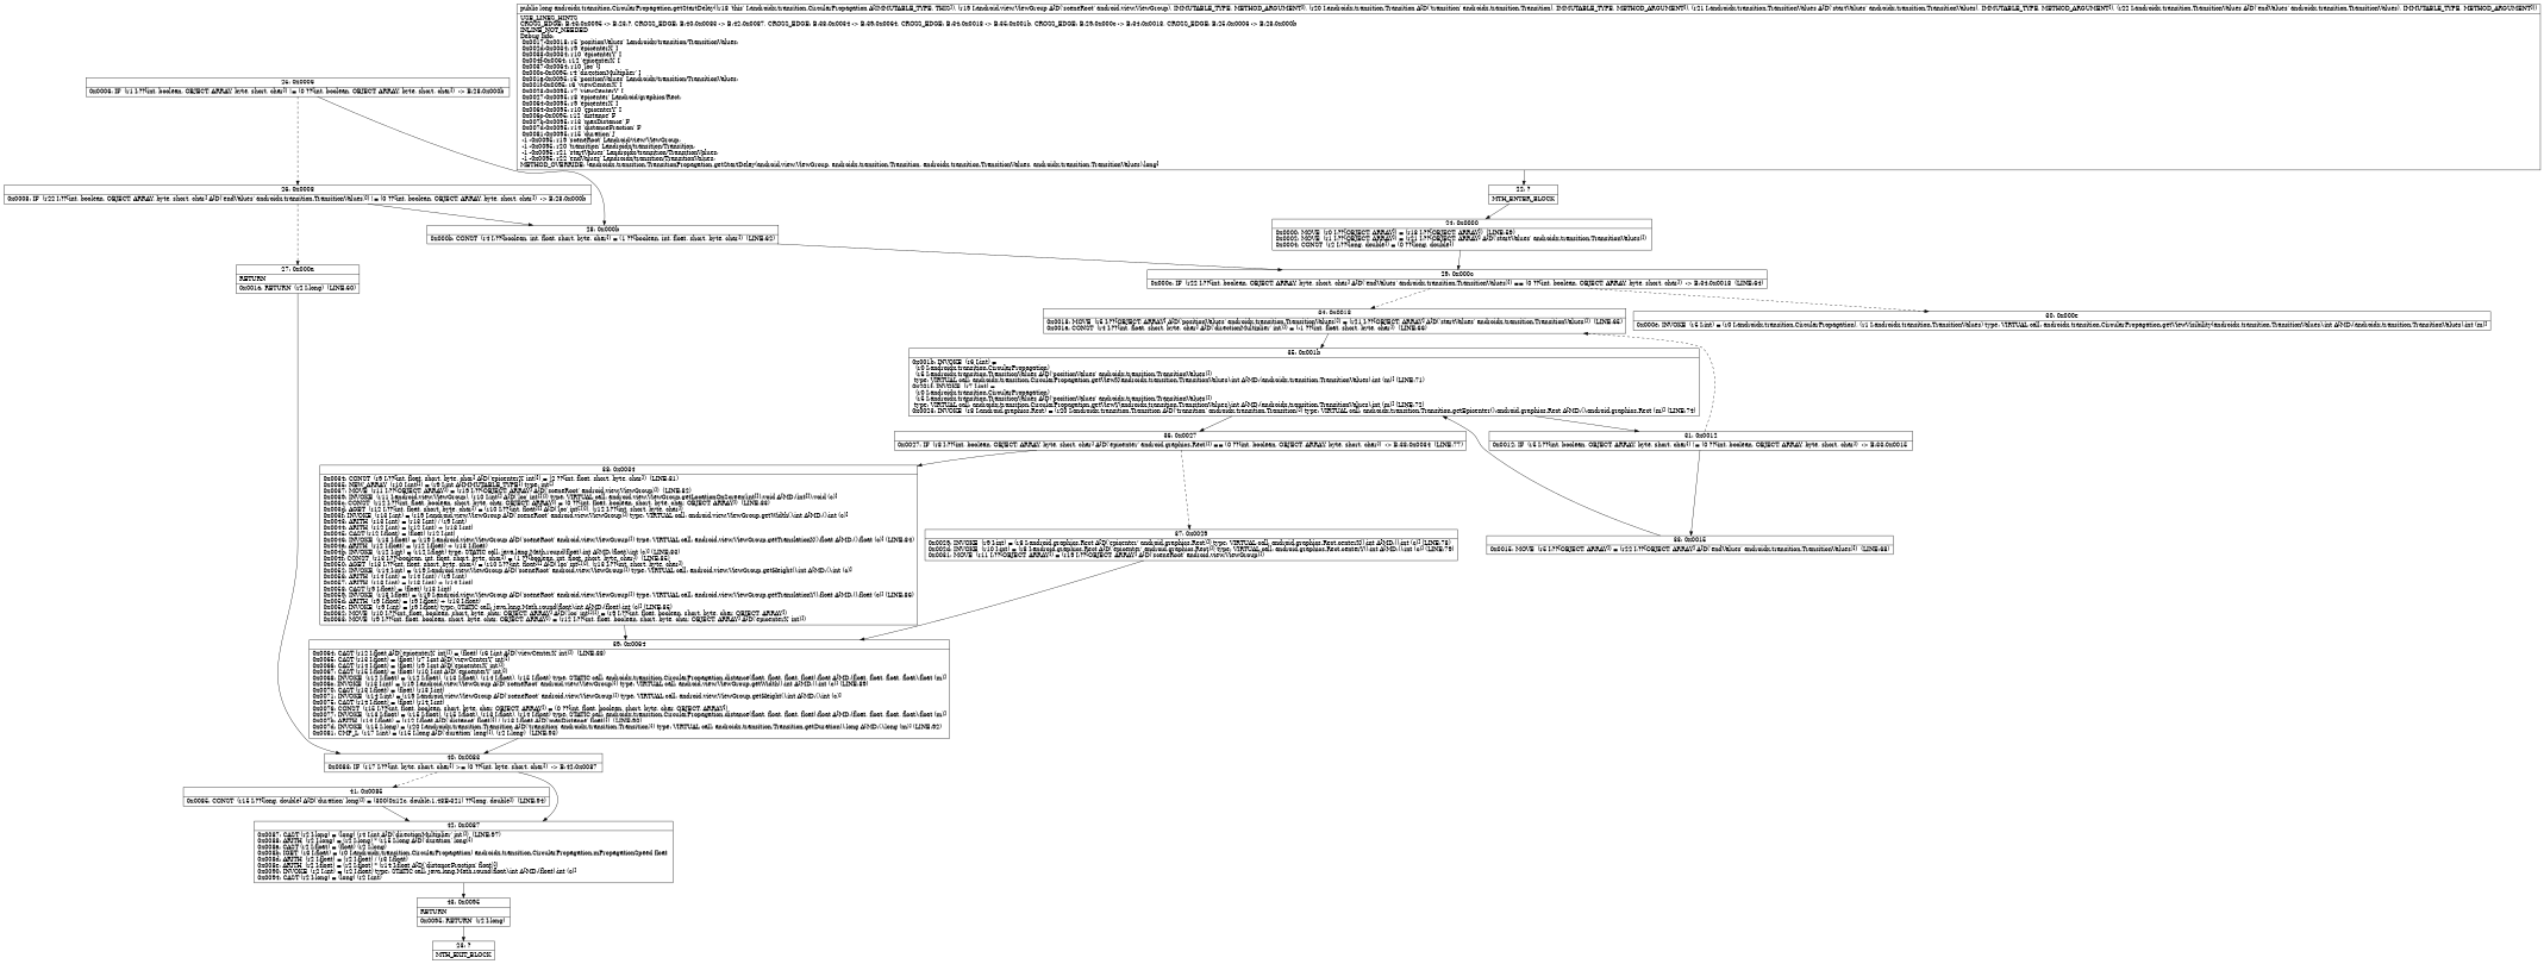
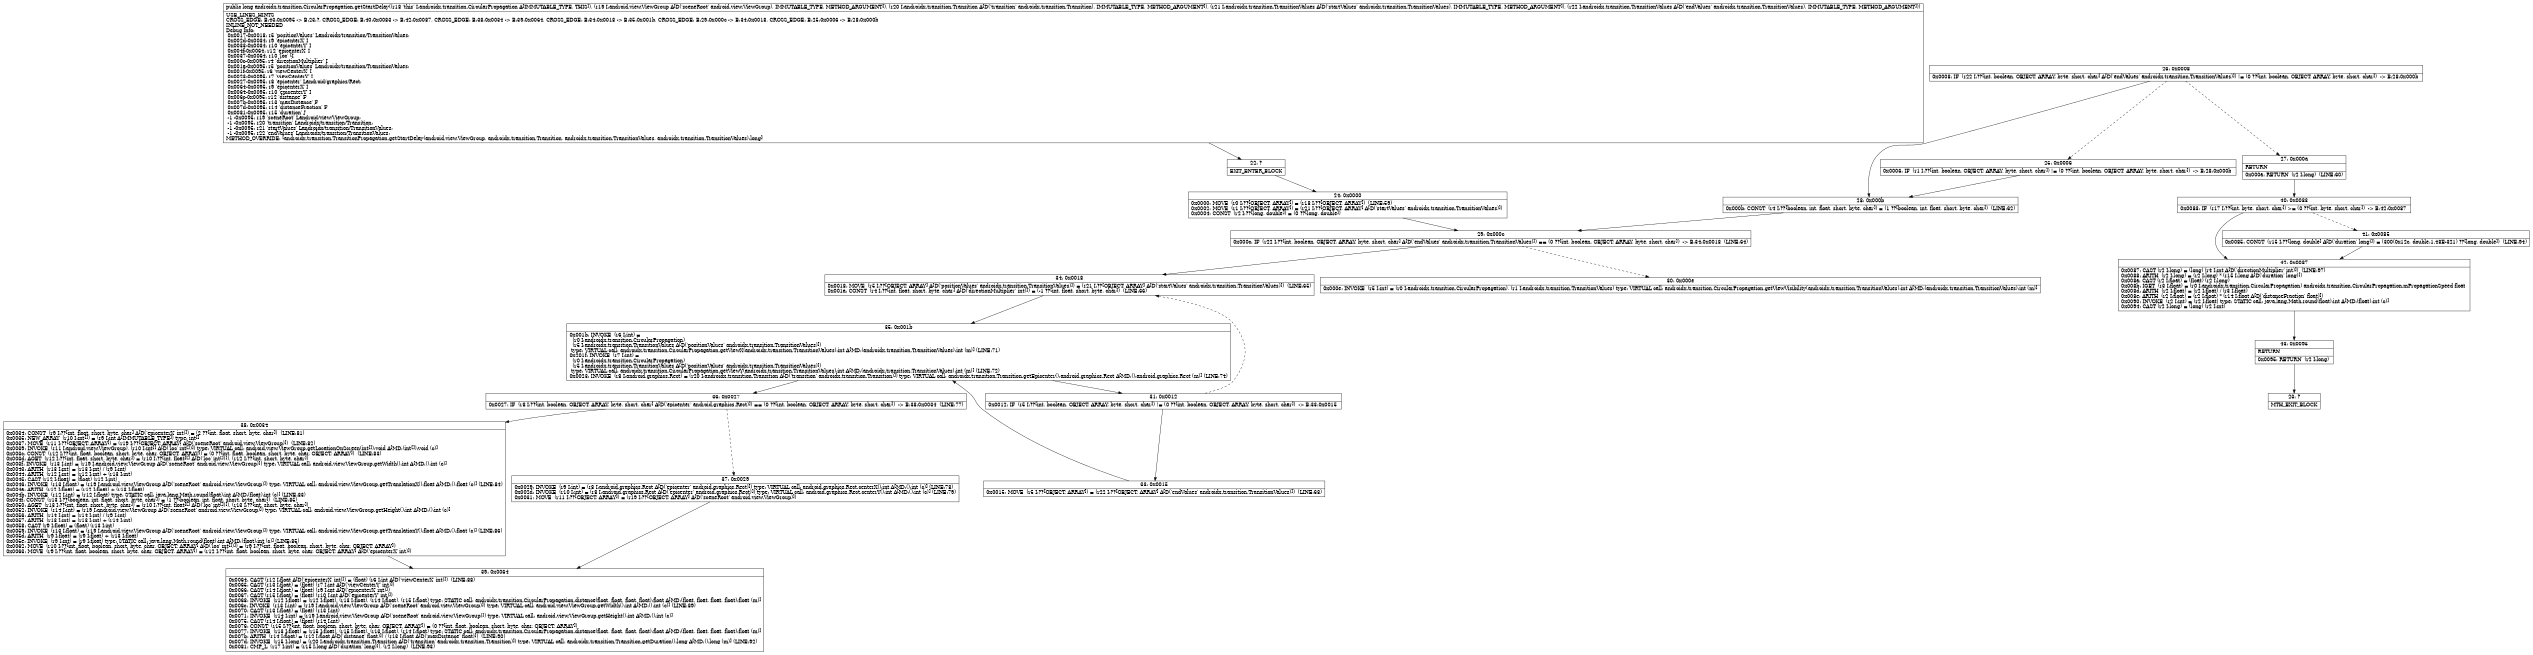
  digraph {
    node [shape=record]
-   n1 [label="{22\:\ ?|MTH_ENTER_BLOCK\l}"]
+   n1 [label="{22\:\ ?|EXIT_ENTER_BLOCK\l}"]
    n2 [label="{24\:\ 0x0000|0x0000: MOVE  (r0 I:??[OBJECT, ARRAY]) = (r18 I:??[OBJECT, ARRAY])  (LINE:59)\l0x0002: MOVE  (r1 I:??[OBJECT, ARRAY]) = (r21 I:??[OBJECT, ARRAY] A[D('startValues' androidx.transition.TransitionValues)]) \l0x0004: CONST  (r2 I:??[long, double]) = (0 ??[long, double]) \l}"]
    n3 [label="{29\:\ 0x000c|0x000c: IF  (r22 I:??[int, boolean, OBJECT, ARRAY, byte, short, char] A[D('endValues' androidx.transition.TransitionValues)]) == (0 ??[int, boolean, OBJECT, ARRAY, byte, short, char])  \-\> B:34:0x0018  (LINE:64)\l}"]
    n4 [label="{25\:\ 0x0006|0x0006: IF  (r1 I:??[int, boolean, OBJECT, ARRAY, byte, short, char]) != (0 ??[int, boolean, OBJECT, ARRAY, byte, short, char])  \-\> B:28:0x000b \l}"]
    n5 [label="{26\:\ 0x0008|0x0008: IF  (r22 I:??[int, boolean, OBJECT, ARRAY, byte, short, char] A[D('endValues' androidx.transition.TransitionValues)]) != (0 ??[int, boolean, OBJECT, ARRAY, byte, short, char])  \-\> B:28:0x000b \l}"]
    n6 [label="{28\:\ 0x000b|0x000b: CONST  (r4 I:??[boolean, int, float, short, byte, char]) = (1 ??[boolean, int, float, short, byte, char])  (LINE:62)\l}"]
-   n7 [label="{27\:\ 0x000a|RETURN\l|0x001a: RETURN  (r2 I:long)  (LINE:60)\l}"]
+   n7 [label="{27\:\ 0x000a|RETURN\l|0x000a: RETURN  (r2 I:long)  (LINE:60)\l}"]
    n8 [label="{40\:\ 0x0083|0x0083: IF  (r17 I:??[int, byte, short, char]) \>= (0 ??[int, byte, short, char])  \-\> B:42:0x0087 \l}"]
    n9 [label="{23\:\ ?|MTH_EXIT_BLOCK\l}"]
    n10 [label="{30\:\ 0x000e|0x000e: INVOKE  (r5 I:int) = (r0 I:androidx.transition.CircularPropagation), (r1 I:androidx.transition.TransitionValues) type: VIRTUAL call: androidx.transition.CircularPropagation.getViewVisibility(androidx.transition.TransitionValues):int A[MD:(androidx.transition.TransitionValues):int (m)]\l}"]
    n11 [label="{34\:\ 0x0018|0x0018: MOVE  (r5 I:??[OBJECT, ARRAY] A[D('positionValues' androidx.transition.TransitionValues)]) = (r21 I:??[OBJECT, ARRAY] A[D('startValues' androidx.transition.TransitionValues)])  (LINE:65)\l0x001a: CONST  (r4 I:??[int, float, short, byte, char] A[D('directionMultiplier' int)]) = (\-1 ??[int, float, short, byte, char])  (LINE:66)\l}"]
    n12 [label="{35\:\ 0x001b|0x001b: INVOKE  (r6 I:int) = \l  (r0 I:androidx.transition.CircularPropagation)\l  (r5 I:androidx.transition.TransitionValues A[D('positionValues' androidx.transition.TransitionValues)])\l type: VIRTUAL call: androidx.transition.CircularPropagation.getViewX(androidx.transition.TransitionValues):int A[MD:(androidx.transition.TransitionValues):int (m)] (LINE:71)\l0x201f: INVOKE  (r7 I:int) = \l  (r0 I:androidx.transition.CircularPropagation)\l  (r5 I:androidx.transition.TransitionValues A[D('positionValues' androidx.transition.TransitionValues)])\l type: VIRTUAL call: androidx.transition.CircularPropagation.getViewY(androidx.transition.TransitionValues):int A[MD:(androidx.transition.TransitionValues):int (m)] (LINE:72)\l0x0023: INVOKE  (r8 I:android.graphics.Rect) = (r20 I:androidx.transition.Transition A[D('transition' androidx.transition.Transition)]) type: VIRTUAL call: androidx.transition.Transition.getEpicenter():android.graphics.Rect A[MD:():android.graphics.Rect (m)] (LINE:74)\l}"]
    n13 [label="{31\:\ 0x0012|0x0012: IF  (r5 I:??[int, boolean, OBJECT, ARRAY, byte, short, char]) != (0 ??[int, boolean, OBJECT, ARRAY, byte, short, char])  \-\> B:33:0x0015 \l}"]
    n14 [label="{33\:\ 0x0015|0x0015: MOVE  (r5 I:??[OBJECT, ARRAY]) = (r22 I:??[OBJECT, ARRAY] A[D('endValues' androidx.transition.TransitionValues)])  (LINE:68)\l}"]
    n15 [label="{36\:\ 0x0027|0x0027: IF  (r8 I:??[int, boolean, OBJECT, ARRAY, byte, short, char] A[D('epicenter' android.graphics.Rect)]) == (0 ??[int, boolean, OBJECT, ARRAY, byte, short, char])  \-\> B:38:0x0034  (LINE:77)\l}"]
    n16 [label="{37\:\ 0x0029|0x0029: INVOKE  (r9 I:int) = (r8 I:android.graphics.Rect A[D('epicenter' android.graphics.Rect)]) type: VIRTUAL call: android.graphics.Rect.centerX():int A[MD:():int (c)] (LINE:78)\l0x002d: INVOKE  (r10 I:int) = (r8 I:android.graphics.Rect A[D('epicenter' android.graphics.Rect)]) type: VIRTUAL call: android.graphics.Rect.centerY():int A[MD:():int (c)] (LINE:79)\l0x0031: MOVE  (r11 I:??[OBJECT, ARRAY]) = (r19 I:??[OBJECT, ARRAY] A[D('sceneRoot' android.view.ViewGroup)]) \l}"]
    n17 [label="{38\:\ 0x0034|0x0034: CONST  (r9 I:??[int, float, short, byte, char] A[D('epicenterX' int)]) = (2 ??[int, float, short, byte, char])  (LINE:81)\l0x0035: NEW_ARRAY  (r10 I:int[]) = (r9 I:int A[IMMUTABLE_TYPE]) type: int[] \l0x0037: MOVE  (r11 I:??[OBJECT, ARRAY]) = (r19 I:??[OBJECT, ARRAY] A[D('sceneRoot' android.view.ViewGroup)])  (LINE:82)\l0x0039: INVOKE  (r11 I:android.view.ViewGroup), (r10 I:int[] A[D('loc' int[])]) type: VIRTUAL call: android.view.ViewGroup.getLocationOnScreen(int[]):void A[MD:(int[]):void (c)]\l0x003c: CONST  (r12 I:??[int, float, boolean, short, byte, char, OBJECT, ARRAY]) = (0 ??[int, float, boolean, short, byte, char, OBJECT, ARRAY])  (LINE:83)\l0x003d: AGET  (r12 I:??[int, float, short, byte, char]) = (r10 I:??[int, float][] A[D('loc' int[])]), (r12 I:??[int, short, byte, char]) \l0x003f: INVOKE  (r13 I:int) = (r19 I:android.view.ViewGroup A[D('sceneRoot' android.view.ViewGroup)]) type: VIRTUAL call: android.view.ViewGroup.getWidth():int A[MD:():int (c)]\l0x0043: ARITH  (r13 I:int) = (r13 I:int) \/ (r9 I:int) \l0x0044: ARITH  (r12 I:int) = (r12 I:int) + (r13 I:int) \l0x0045: CAST (r12 I:float) = (float) (r12 I:int) \l0x0046: INVOKE  (r13 I:float) = (r19 I:android.view.ViewGroup A[D('sceneRoot' android.view.ViewGroup)]) type: VIRTUAL call: android.view.ViewGroup.getTranslationX():float A[MD:():float (c)] (LINE:84)\l0x004a: ARITH  (r12 I:float) = (r12 I:float) + (r13 I:float) \l0x004b: INVOKE  (r12 I:int) = (r12 I:float) type: STATIC call: java.lang.Math.round(float):int A[MD:(float):int (c)] (LINE:83)\l0x004f: CONST  (r13 I:??[boolean, int, float, short, byte, char]) = (1 ??[boolean, int, float, short, byte, char])  (LINE:85)\l0x0050: AGET  (r13 I:??[int, float, short, byte, char]) = (r10 I:??[int, float][] A[D('loc' int[])]), (r13 I:??[int, short, byte, char]) \l0x0052: INVOKE  (r14 I:int) = (r19 I:android.view.ViewGroup A[D('sceneRoot' android.view.ViewGroup)]) type: VIRTUAL call: android.view.ViewGroup.getHeight():int A[MD:():int (c)]\l0x0056: ARITH  (r14 I:int) = (r14 I:int) \/ (r9 I:int) \l0x0057: ARITH  (r13 I:int) = (r13 I:int) + (r14 I:int) \l0x0058: CAST (r9 I:float) = (float) (r13 I:int) \l0x0059: INVOKE  (r13 I:float) = (r19 I:android.view.ViewGroup A[D('sceneRoot' android.view.ViewGroup)]) type: VIRTUAL call: android.view.ViewGroup.getTranslationY():float A[MD:():float (c)] (LINE:86)\l0x005d: ARITH  (r9 I:float) = (r9 I:float) + (r13 I:float) \l0x005e: INVOKE  (r9 I:int) = (r9 I:float) type: STATIC call: java.lang.Math.round(float):int A[MD:(float):int (c)] (LINE:85)\l0x0062: MOVE  (r10 I:??[int, float, boolean, short, byte, char, OBJECT, ARRAY] A[D('loc' int[])]) = (r9 I:??[int, float, boolean, short, byte, char, OBJECT, ARRAY]) \l0x0063: MOVE  (r9 I:??[int, float, boolean, short, byte, char, OBJECT, ARRAY]) = (r12 I:??[int, float, boolean, short, byte, char, OBJECT, ARRAY] A[D('epicenterX' int)]) \l}"]
    n18 [label="{39\:\ 0x0064|0x0064: CAST (r12 I:float A[D('epicenterX' int)]) = (float) (r6 I:int A[D('viewCenterX' int)])  (LINE:88)\l0x0065: CAST (r13 I:float) = (float) (r7 I:int A[D('viewCenterY' int)]) \l0x0066: CAST (r14 I:float) = (float) (r9 I:int A[D('epicenterX' int)]) \l0x0067: CAST (r15 I:float) = (float) (r10 I:int A[D('epicenterY' int)]) \l0x0068: INVOKE  (r12 I:float) = (r12 I:float), (r13 I:float), (r14 I:float), (r15 I:float) type: STATIC call: androidx.transition.CircularPropagation.distance(float, float, float, float):float A[MD:(float, float, float, float):float (m)]\l0x006c: INVOKE  (r13 I:int) = (r19 I:android.view.ViewGroup A[D('sceneRoot' android.view.ViewGroup)]) type: VIRTUAL call: android.view.ViewGroup.getWidth():int A[MD:():int (c)] (LINE:89)\l0x0070: CAST (r13 I:float) = (float) (r13 I:int) \l0x0071: INVOKE  (r14 I:int) = (r19 I:android.view.ViewGroup A[D('sceneRoot' android.view.ViewGroup)]) type: VIRTUAL call: android.view.ViewGroup.getHeight():int A[MD:():int (c)]\l0x0075: CAST (r14 I:float) = (float) (r14 I:int) \l0x0076: CONST  (r15 I:??[int, float, boolean, short, byte, char, OBJECT, ARRAY]) = (0 ??[int, float, boolean, short, byte, char, OBJECT, ARRAY]) \l0x0077: INVOKE  (r13 I:float) = (r15 I:float), (r15 I:float), (r13 I:float), (r14 I:float) type: STATIC call: androidx.transition.CircularPropagation.distance(float, float, float, float):float A[MD:(float, float, float, float):float (m)]\l0x007b: ARITH  (r14 I:float) = (r12 I:float A[D('distance' float)]) \/ (r13 I:float A[D('maxDistance' float)])  (LINE:90)\l0x007d: INVOKE  (r15 I:long) = (r20 I:androidx.transition.Transition A[D('transition' androidx.transition.Transition)]) type: VIRTUAL call: androidx.transition.Transition.getDuration():long A[MD:():long (m)] (LINE:92)\l0x0081: CMP_L  (r17 I:int) = (r15 I:long A[D('duration' long)]), (r2 I:long)  (LINE:93)\l}"]
    n19 [label="{41\:\ 0x0085|0x0085: CONST  (r15 I:??[long, double] A[D('duration' long)]) = (300(0x12c, double:1.48E\-321) ??[long, double])  (LINE:94)\l}"]
    n20 [label="{42\:\ 0x0087|0x0087: CAST (r2 I:long) = (long) (r4 I:int A[D('directionMultiplier' int)])  (LINE:97)\l0x0088: ARITH  (r2 I:long) = (r2 I:long) * (r15 I:long A[D('duration' long)]) \l0x008a: CAST (r2 I:float) = (float) (r2 I:long) \l0x008b: IGET  (r3 I:float) = (r0 I:androidx.transition.CircularPropagation) androidx.transition.CircularPropagation.mPropagationSpeed float \l0x008d: ARITH  (r2 I:float) = (r2 I:float) \/ (r3 I:float) \l0x008e: ARITH  (r2 I:float) = (r2 I:float) * (r14 I:float A[D('distanceFraction' float)]) \l0x0090: INVOKE  (r2 I:int) = (r2 I:float) type: STATIC call: java.lang.Math.round(float):int A[MD:(float):int (c)]\l0x0094: CAST (r2 I:long) = (long) (r2 I:int) \l}"]
    n21 [label="{43\:\ 0x0095|RETURN\l|0x0095: RETURN  (r2 I:long) \l}"]
    n22 [label="{public long androidx.transition.CircularPropagation.getStartDelay((r18 'this' I:androidx.transition.CircularPropagation A[IMMUTABLE_TYPE, THIS]), (r19 I:android.view.ViewGroup A[D('sceneRoot' android.view.ViewGroup), IMMUTABLE_TYPE, METHOD_ARGUMENT]), (r20 I:androidx.transition.Transition A[D('transition' androidx.transition.Transition), IMMUTABLE_TYPE, METHOD_ARGUMENT]), (r21 I:androidx.transition.TransitionValues A[D('startValues' androidx.transition.TransitionValues), IMMUTABLE_TYPE, METHOD_ARGUMENT]), (r22 I:androidx.transition.TransitionValues A[D('endValues' androidx.transition.TransitionValues), IMMUTABLE_TYPE, METHOD_ARGUMENT]))  | USE_LINES_HINTS\lCROSS_EDGE: B:43:0x0095 \-\> B:23:?, CROSS_EDGE: B:40:0x0083 \-\> B:42:0x0087, CROSS_EDGE: B:38:0x0034 \-\> B:39:0x0064, CROSS_EDGE: B:34:0x0018 \-\> B:35:0x001b, CROSS_EDGE: B:29:0x000c \-\> B:34:0x0018, CROSS_EDGE: B:25:0x0006 \-\> B:28:0x000b\lINLINE_NOT_NEEDED\lDebug Info:\l  0x0017\-0x0018: r5 'positionValues' Landroidx\/transition\/TransitionValues;\l  0x002d\-0x0034: r9 'epicenterX' I\l  0x0033\-0x0034: r10 'epicenterY' I\l  0x004f\-0x0064: r12 'epicenterX' I\l  0x0037\-0x0064: r10 'loc' [I\l  0x000c\-0x0095: r4 'directionMultiplier' I\l  0x001a\-0x0095: r5 'positionValues' Landroidx\/transition\/TransitionValues;\l  0x001f\-0x0095: r6 'viewCenterX' I\l  0x0023\-0x0095: r7 'viewCenterY' I\l  0x0027\-0x0095: r8 'epicenter' Landroid\/graphics\/Rect;\l  0x0064\-0x0095: r9 'epicenterX' I\l  0x0064\-0x0095: r10 'epicenterY' I\l  0x006c\-0x0095: r12 'distance' F\l  0x007b\-0x0095: r13 'maxDistance' F\l  0x007d\-0x0095: r14 'distanceFraction' F\l  0x0081\-0x0095: r15 'duration' J\l  \-1 \-0x0095: r19 'sceneRoot' Landroid\/view\/ViewGroup;\l  \-1 \-0x0095: r20 'transition' Landroidx\/transition\/Transition;\l  \-1 \-0x0095: r21 'startValues' Landroidx\/transition\/TransitionValues;\l  \-1 \-0x0095: r22 'endValues' Landroidx\/transition\/TransitionValues;\lMETHOD_OVERRIDE: [androidx.transition.TransitionPropagation.getStartDelay(android.view.ViewGroup, androidx.transition.Transition, androidx.transition.TransitionValues, androidx.transition.TransitionValues):long]\l}"]
    n1 -> n2
    n2 -> n3
    n3 -> n10 [style=dashed]
-   n3 -> n11 [style=dashed]
-   n4 -> n5 [style=dashed]
+   n3 -> n11
+   n5 -> n4 [style=dashed]
    n4 -> n6
    n5 -> n6
    n5 -> n7 [style=dashed]
    n6 -> n3
    n7 -> n8
    n8 -> n19 [style=dashed]
    n8 -> n20
    n11 -> n12
    n12 -> n13
    n12 -> n15
    n13 -> n11 [style=dashed]
    n13 -> n14
    n14 -> n12
    n15 -> n16 [style=dashed]
    n15 -> n17
    n16 -> n18
    n17 -> n18
-   n18 -> n8
    n19 -> n20
    n20 -> n21
    n21 -> n9
    n22 -> n1
  }
